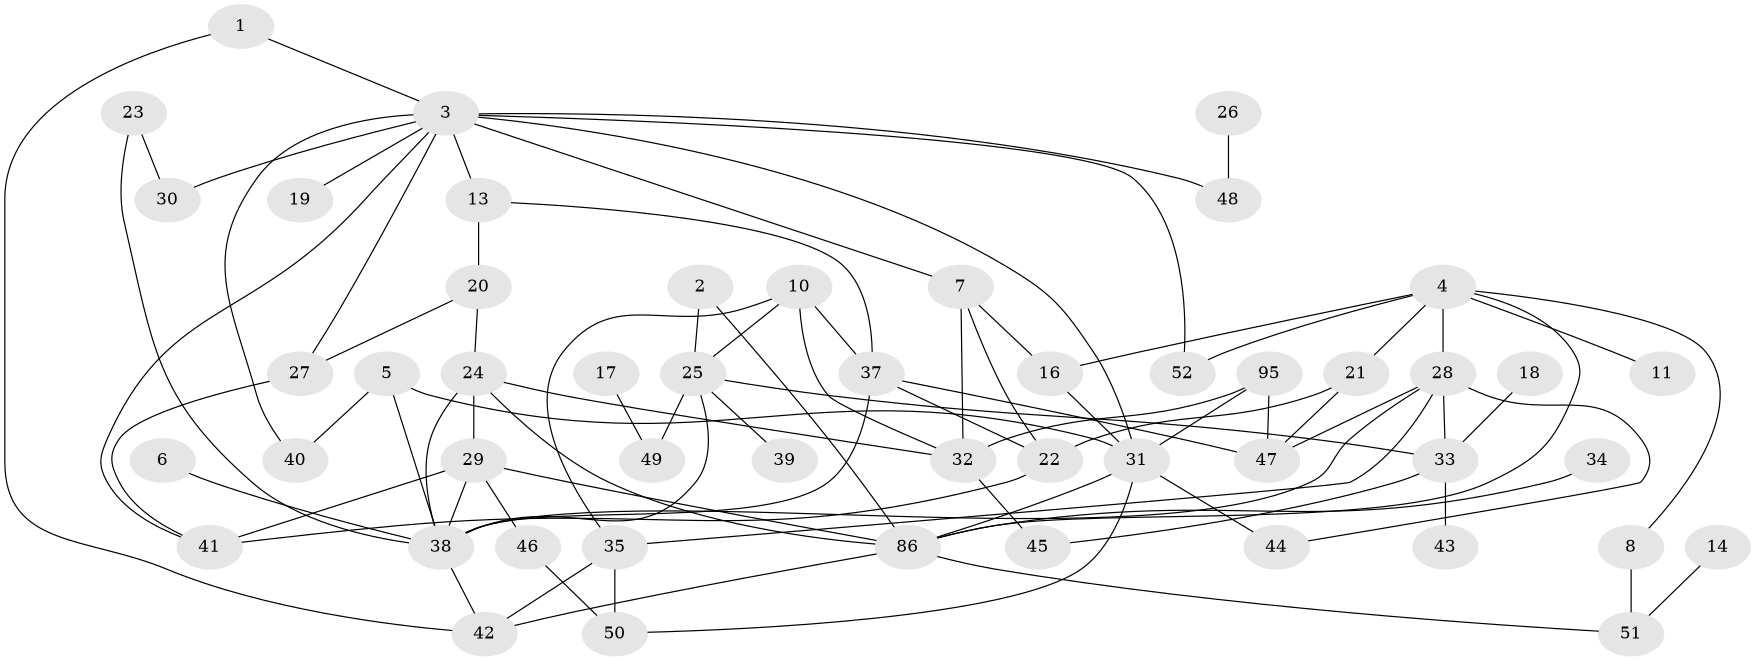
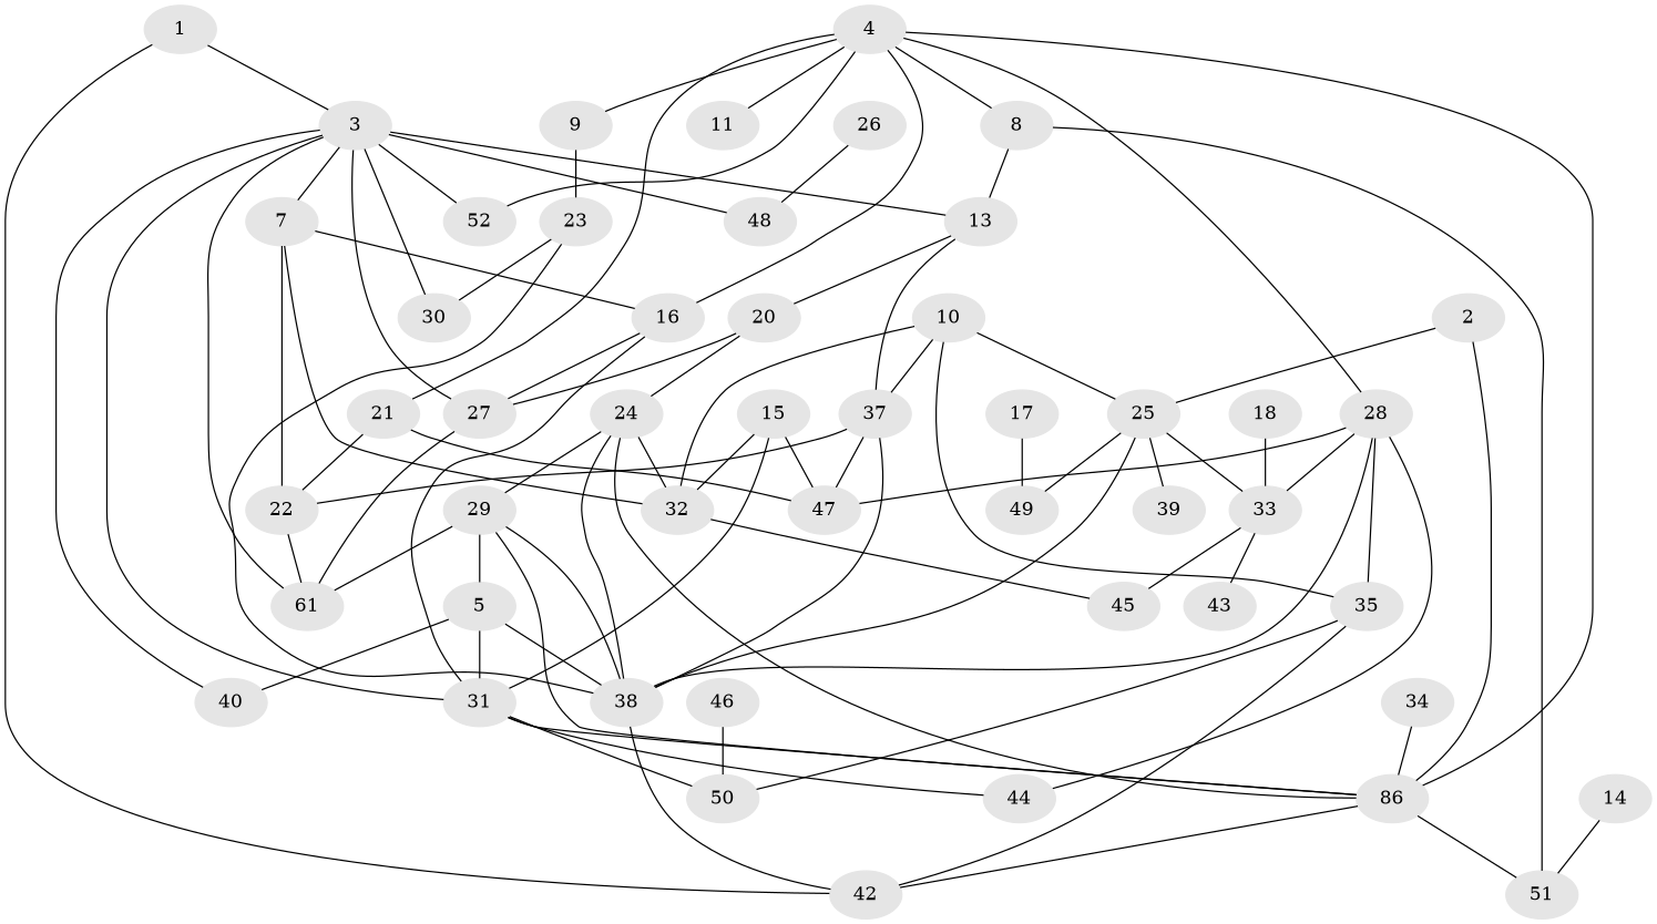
  graph {
    node [color=gray90 style=filled]
    edge [weight=1.0]
    1
    3
    42
    7
    n5 [label=52]
    13
-   19
    27
    30
    31
    40
-   41
+   41 [label=61]
    48
    2
    25
    n16 [label=86]
    22
    38
    49
    33
    39
    51
    16
    32
    37
    20
    44
    50
    4
    8
+   9
    11
    21
    28
    23
    47
    35
    5
-   6
    45
    10
    24
    14
-   15 [label=95]
+   15
    17
    18
    43
    29
    46
    26
    34
    1 -- 3
    1 -- 42
    3 -- 7
    3 -- n5
    3 -- 13 [weight=2.0]
-   3 -- 19
    3 -- 27
    3 -- 30
    3 -- 31
    3 -- 40
    3 -- 41
    3 -- 48
    7 -- 22
    7 -- 16
    7 -- 32
    13 -- 37
    13 -- 20
    27 -- 41
    31 -- n16
    31 -- 44
    31 -- 50
    2 -- 25
    2 -- n16
    25 -- 38
    25 -- 49
    25 -- 33
    25 -- 39
    n16 -- 42
    n16 -- 51
    22 -- 41
    38 -- 42
    33 -- 45
    33 -- 43
+   16 -- 27
    16 -- 31
    32 -- 45
    37 -- 22
    37 -- 38
    37 -- 47
    20 -- 27
    20 -- 24
    4 -- n5
    4 -- n16
    4 -- 16
    4 -- 8
+   4 -- 9
    4 -- 11
    4 -- 21
    4 -- 28
+   8 -- 13
    8 -- 51
+   9 -- 23
    21 -- 22
    21 -- 47
    28 -- 38
    28 -- 33
    28 -- 44
    28 -- 47
    28 -- 35
    23 -- 30
    23 -- 38
    35 -- 42
    35 -- 50
    5 -- 31
    5 -- 40
    5 -- 38
-   6 -- 38
    10 -- 25
    10 -- 32
    10 -- 37
    10 -- 35
    24 -- n16
    24 -- 38
    24 -- 32
    24 -- 29
    14 -- 51
    15 -- 31
    15 -- 32
    15 -- 47
    17 -- 49
    18 -- 33
    29 -- 41
    29 -- n16
    29 -- 38
-   29 -- 46
+   29 -- 5
    46 -- 50
    26 -- 48
    34 -- n16
  }
